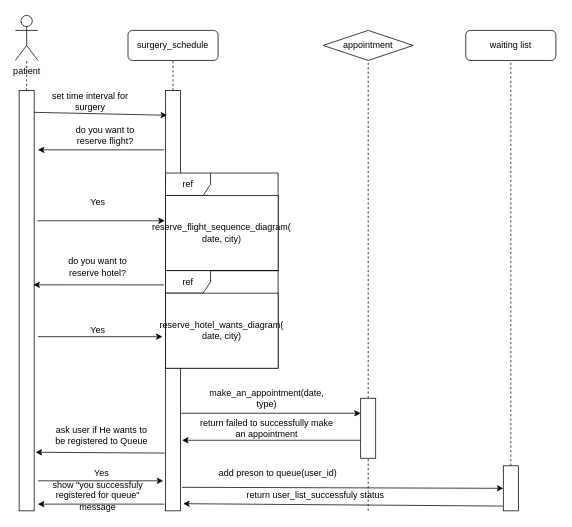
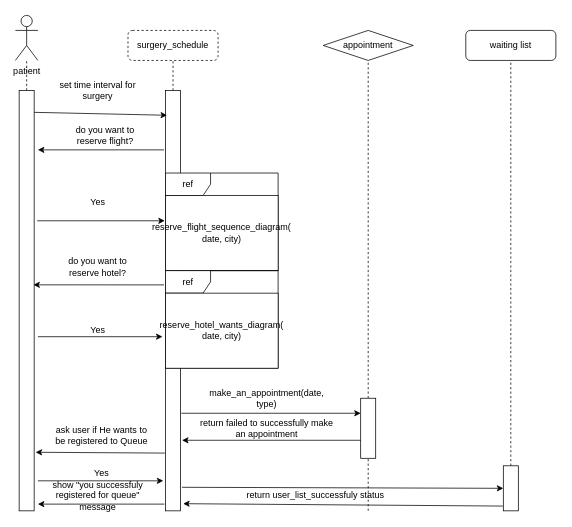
  <mxCell id="0" />
  <mxCell id="1" parent="0" />
  <mxCell id="2" value="patient" style="shape=umlActor;verticalLabelPosition=bottom;labelBackgroundColor=#ffffff;verticalAlign=top;html=1;outlineConnect=0;" parent="1" vertex="1"><mxGeometry x="20" y="20" width="30" height="60" as="geometry" /></mxCell>
  <mxCell id="3" value="" style="endArrow=none;dashed=1;html=1;" parent="1" source="4" target="2" edge="1"><mxGeometry width="50" height="50" relative="1" as="geometry"><mxPoint x="34" y="440" as="sourcePoint" /><mxPoint x="80" y="150" as="targetPoint" /></mxGeometry></mxCell>
  <mxCell id="4" value="" style="rounded=0;whiteSpace=wrap;html=1;" parent="1" vertex="1"><mxGeometry x="25" y="120" width="20" height="560" as="geometry" /></mxCell>
- <mxCell id="5" value="surgery_schedule" style="rounded=1;whiteSpace=wrap;html=1;" parent="1" vertex="1"><mxGeometry x="170" y="40" width="120" height="40" as="geometry" /></mxCell>
+ <mxCell id="5" value="surgery_schedule" style="rounded=1;whiteSpace=wrap;html=1;dashed=1;" parent="1" vertex="1"><mxGeometry x="170" y="40" width="120" height="40" as="geometry" /></mxCell>
  <mxCell id="6" value="" style="endArrow=none;dashed=1;html=1;entryX=0.5;entryY=1;entryDx=0;entryDy=0;" parent="1" source="7" target="5" edge="1"><mxGeometry width="50" height="50" relative="1" as="geometry"><mxPoint x="230" y="440" as="sourcePoint" /><mxPoint x="240" y="140" as="targetPoint" /></mxGeometry></mxCell>
  <mxCell id="7" value="" style="rounded=0;whiteSpace=wrap;html=1;" parent="1" vertex="1"><mxGeometry x="220" y="120" width="20" height="560" as="geometry" /></mxCell>
  <mxCell id="8" value="" style="endArrow=classic;html=1;exitX=1;exitY=0.052;exitDx=0;exitDy=0;exitPerimeter=0;entryX=0.1;entryY=0.059;entryDx=0;entryDy=0;entryPerimeter=0;" parent="1" source="4" target="7" edge="1"><mxGeometry width="50" height="50" relative="1" as="geometry"><mxPoint x="130" y="220" as="sourcePoint" /><mxPoint x="180" y="170" as="targetPoint" /></mxGeometry></mxCell>
- <mxCell id="9" value="set time interval for surgery" style="text;html=1;strokeColor=none;fillColor=none;align=center;verticalAlign=middle;whiteSpace=wrap;rounded=0;" parent="1" vertex="1"><mxGeometry x="60" y="125" width="120" height="20" as="geometry" /></mxCell>
+ <mxCell id="9" value="set time interval for surgery" style="text;html=1;strokeColor=none;fillColor=none;align=center;verticalAlign=middle;whiteSpace=wrap;rounded=0;" parent="1" vertex="1"><mxGeometry x="70" y="110" width="120" height="20" as="geometry" /></mxCell>
  <mxCell id="10" value="" style="endArrow=classic;html=1;exitX=-0.1;exitY=0.197;exitDx=0;exitDy=0;exitPerimeter=0;entryX=1.25;entryY=0.197;entryDx=0;entryDy=0;entryPerimeter=0;" parent="1" edge="1"><mxGeometry width="50" height="50" relative="1" as="geometry"><mxPoint x="218" y="199.13" as="sourcePoint" /><mxPoint x="50" y="199.13" as="targetPoint" /></mxGeometry></mxCell>
  <mxCell id="11" value="do you want to reserve flight?" style="text;html=1;strokeColor=none;fillColor=none;align=center;verticalAlign=middle;whiteSpace=wrap;rounded=0;" parent="1" vertex="1"><mxGeometry x="80" y="170" width="120" height="20" as="geometry" /></mxCell>
  <mxCell id="12" value="" style="endArrow=classic;html=1;exitX=1.15;exitY=0.445;exitDx=0;exitDy=0;exitPerimeter=0;entryX=-0.1;entryY=0.445;entryDx=0;entryDy=0;entryPerimeter=0;" parent="1" edge="1"><mxGeometry width="50" height="50" relative="1" as="geometry"><mxPoint x="49" y="293.6" as="sourcePoint" /><mxPoint x="219" y="293.6" as="targetPoint" /></mxGeometry></mxCell>
  <mxCell id="13" value="Yes" style="text;html=1;strokeColor=none;fillColor=none;align=center;verticalAlign=middle;whiteSpace=wrap;rounded=0;" parent="1" vertex="1"><mxGeometry x="110" y="259" width="40" height="20" as="geometry" /></mxCell>
  <mxCell id="14" value="ref" style="shape=umlFrame;whiteSpace=wrap;html=1;" parent="1" vertex="1"><mxGeometry x="220" y="230" width="150" height="130" as="geometry" /></mxCell>
  <mxCell id="15" value="reserve_flight_sequence_diagram( date, city)" style="rounded=0;whiteSpace=wrap;html=1;" parent="1" vertex="1"><mxGeometry x="220" y="260" width="150" height="100" as="geometry" /></mxCell>
  <mxCell id="16" value="" style="endArrow=classic;html=1;entryX=0.95;entryY=0.879;entryDx=0;entryDy=0;entryPerimeter=0;" parent="1" edge="1"><mxGeometry width="50" height="50" relative="1" as="geometry"><mxPoint x="218" y="379" as="sourcePoint" /><mxPoint x="44" y="378.92" as="targetPoint" /></mxGeometry></mxCell>
  <mxCell id="17" value="do you want to reserve hotel?" style="text;html=1;strokeColor=none;fillColor=none;align=center;verticalAlign=middle;whiteSpace=wrap;rounded=0;" parent="1" vertex="1"><mxGeometry x="75" y="345" width="110" height="20" as="geometry" /></mxCell>
  <mxCell id="18" value="ref" style="shape=umlFrame;whiteSpace=wrap;html=1;" parent="1" vertex="1"><mxGeometry x="220" y="360" width="150" height="130" as="geometry" /></mxCell>
  <mxCell id="19" value="reserve_hotel_wants_diagram( date, city)" style="rounded=0;whiteSpace=wrap;html=1;" parent="1" vertex="1"><mxGeometry x="220" y="390" width="150" height="100" as="geometry" /></mxCell>
  <mxCell id="20" value="" style="endArrow=classic;html=1;entryX=-0.027;entryY=0.58;entryDx=0;entryDy=0;entryPerimeter=0;" parent="1" target="19" edge="1"><mxGeometry width="50" height="50" relative="1" as="geometry"><mxPoint x="50" y="448" as="sourcePoint" /><mxPoint x="180" y="470" as="targetPoint" /></mxGeometry></mxCell>
  <mxCell id="21" value="Yes" style="text;html=1;strokeColor=none;fillColor=none;align=center;verticalAlign=middle;whiteSpace=wrap;rounded=0;" parent="1" vertex="1"><mxGeometry x="110" y="430" width="40" height="20" as="geometry" /></mxCell>
  <mxCell id="22" value="appointment" style="rhombus;whiteSpace=wrap;html=1;" parent="1" vertex="1"><mxGeometry x="430" y="40" width="120" height="40" as="geometry" /></mxCell>
  <mxCell id="23" value="" style="endArrow=none;dashed=1;html=1;entryX=0.5;entryY=1;entryDx=0;entryDy=0;" parent="1" source="24" target="22" edge="1"><mxGeometry width="50" height="50" relative="1" as="geometry"><mxPoint x="490" y="640" as="sourcePoint" /><mxPoint x="510" y="290" as="targetPoint" /></mxGeometry></mxCell>
  <mxCell id="24" value="" style="rounded=0;whiteSpace=wrap;html=1;" parent="1" vertex="1"><mxGeometry x="480" y="530" width="20" height="80" as="geometry" /></mxCell>
  <mxCell id="25" value="" style="endArrow=none;dashed=1;html=1;entryX=0.5;entryY=1;entryDx=0;entryDy=0;" parent="1" target="24" edge="1"><mxGeometry width="50" height="50" relative="1" as="geometry"><mxPoint x="490" y="680" as="sourcePoint" /><mxPoint x="490" y="80" as="targetPoint" /></mxGeometry></mxCell>
  <mxCell id="26" value="" style="endArrow=classic;html=1;entryX=0;entryY=0.25;entryDx=0;entryDy=0;" parent="1" target="24" edge="1"><mxGeometry width="50" height="50" relative="1" as="geometry"><mxPoint x="241" y="550" as="sourcePoint" /><mxPoint x="410" y="560" as="targetPoint" /></mxGeometry></mxCell>
  <mxCell id="27" value="make_an_appointment(date, type)" style="text;html=1;strokeColor=none;fillColor=none;align=center;verticalAlign=middle;whiteSpace=wrap;rounded=0;" parent="1" vertex="1"><mxGeometry x="300" y="520" width="110" height="20" as="geometry" /></mxCell>
  <mxCell id="28" value="" style="endArrow=classic;html=1;" parent="1" edge="1"><mxGeometry width="50" height="50" relative="1" as="geometry"><mxPoint x="480" y="586" as="sourcePoint" /><mxPoint x="242" y="586" as="targetPoint" /></mxGeometry></mxCell>
  <mxCell id="29" value="return failed to successfully make an appointment" style="text;html=1;strokeColor=none;fillColor=none;align=center;verticalAlign=middle;whiteSpace=wrap;rounded=0;" parent="1" vertex="1"><mxGeometry x="260" y="560" width="190" height="20" as="geometry" /></mxCell>
  <mxCell id="30" value="" style="endArrow=classic;html=1;exitX=-0.05;exitY=0.989;exitDx=0;exitDy=0;exitPerimeter=0;entryX=1.1;entryY=0.987;entryDx=0;entryDy=0;entryPerimeter=0;" parent="1" edge="1"><mxGeometry width="50" height="50" relative="1" as="geometry"><mxPoint x="219" y="603.06" as="sourcePoint" /><mxPoint x="47" y="601.98" as="targetPoint" /></mxGeometry></mxCell>
  <mxCell id="31" value="ask user if He wants to be registered to Queue" style="text;html=1;strokeColor=none;fillColor=none;align=center;verticalAlign=middle;whiteSpace=wrap;rounded=0;" parent="1" vertex="1"><mxGeometry x="70" y="570" width="130" height="20" as="geometry" /></mxCell>
  <mxCell id="32" value="" style="endArrow=classic;html=1;" edge="1" parent="1"><mxGeometry width="50" height="50" relative="1" as="geometry"><mxPoint x="50" y="640" as="sourcePoint" /><mxPoint x="217" y="640" as="targetPoint" /></mxGeometry></mxCell>
  <mxCell id="33" value="Yes" style="text;html=1;strokeColor=none;fillColor=none;align=center;verticalAlign=middle;whiteSpace=wrap;rounded=0;" vertex="1" parent="1"><mxGeometry x="115" y="620" width="40" height="20" as="geometry" /></mxCell>
  <mxCell id="34" value="waiting list" style="rounded=1;whiteSpace=wrap;html=1;" vertex="1" parent="1"><mxGeometry x="620" y="40" width="120" height="40" as="geometry" /></mxCell>
  <mxCell id="35" value="" style="endArrow=none;dashed=1;html=1;entryX=0.5;entryY=1;entryDx=0;entryDy=0;" edge="1" parent="1" source="36" target="34"><mxGeometry width="50" height="50" relative="1" as="geometry"><mxPoint x="680" y="680" as="sourcePoint" /><mxPoint x="710" y="220" as="targetPoint" /></mxGeometry></mxCell>
  <mxCell id="36" value="" style="rounded=0;whiteSpace=wrap;html=1;" vertex="1" parent="1"><mxGeometry x="670" y="620" width="20" height="60" as="geometry" /></mxCell>
  <mxCell id="37" value="" style="endArrow=none;dashed=1;html=1;entryX=0.5;entryY=1;entryDx=0;entryDy=0;" edge="1" parent="1" target="36"><mxGeometry width="50" height="50" relative="1" as="geometry"><mxPoint x="680" y="680" as="sourcePoint" /><mxPoint x="680" y="80" as="targetPoint" /></mxGeometry></mxCell>
  <mxCell id="38" value="" style="endArrow=classic;html=1;exitX=1.092;exitY=0.944;exitDx=0;exitDy=0;exitPerimeter=0;entryX=0;entryY=0.5;entryDx=0;entryDy=0;" edge="1" parent="1" source="7" target="36"><mxGeometry width="50" height="50" relative="1" as="geometry"><mxPoint x="280" y="730" as="sourcePoint" /><mxPoint x="330" y="680" as="targetPoint" /></mxGeometry></mxCell>
- <mxCell id="39" value="add preson to queue(user_id)" style="text;html=1;strokeColor=none;fillColor=none;align=center;verticalAlign=middle;whiteSpace=wrap;rounded=0;" vertex="1" parent="1"><mxGeometry x="280" y="620" width="180" height="20" as="geometry" /></mxCell>
  <mxCell id="40" value="" style="endArrow=classic;html=1;exitX=-0.033;exitY=0.894;exitDx=0;exitDy=0;exitPerimeter=0;entryX=1.175;entryY=0.983;entryDx=0;entryDy=0;entryPerimeter=0;" edge="1" parent="1" source="36" target="7"><mxGeometry width="50" height="50" relative="1" as="geometry"><mxPoint x="500" y="790" as="sourcePoint" /><mxPoint x="550" y="740" as="targetPoint" /></mxGeometry></mxCell>
  <mxCell id="41" value="return user_list_successfuly status" style="text;html=1;strokeColor=none;fillColor=none;align=center;verticalAlign=middle;whiteSpace=wrap;rounded=0;" vertex="1" parent="1"><mxGeometry x="290" y="650" width="260" height="20" as="geometry" /></mxCell>
  <mxCell id="42" value="" style="endArrow=classic;html=1;exitX=-0.075;exitY=0.984;exitDx=0;exitDy=0;exitPerimeter=0;entryX=1.25;entryY=0.984;entryDx=0;entryDy=0;entryPerimeter=0;" edge="1" parent="1" source="7" target="4"><mxGeometry width="50" height="50" relative="1" as="geometry"><mxPoint x="90" y="750" as="sourcePoint" /><mxPoint x="140" y="700" as="targetPoint" /></mxGeometry></mxCell>
  <mxCell id="43" value="show &quot;you successfuly registered for queue&quot; message" style="text;html=1;strokeColor=none;fillColor=none;align=center;verticalAlign=middle;whiteSpace=wrap;rounded=0;" vertex="1" parent="1"><mxGeometry x="50" y="650" width="160" height="20" as="geometry" /></mxCell>
